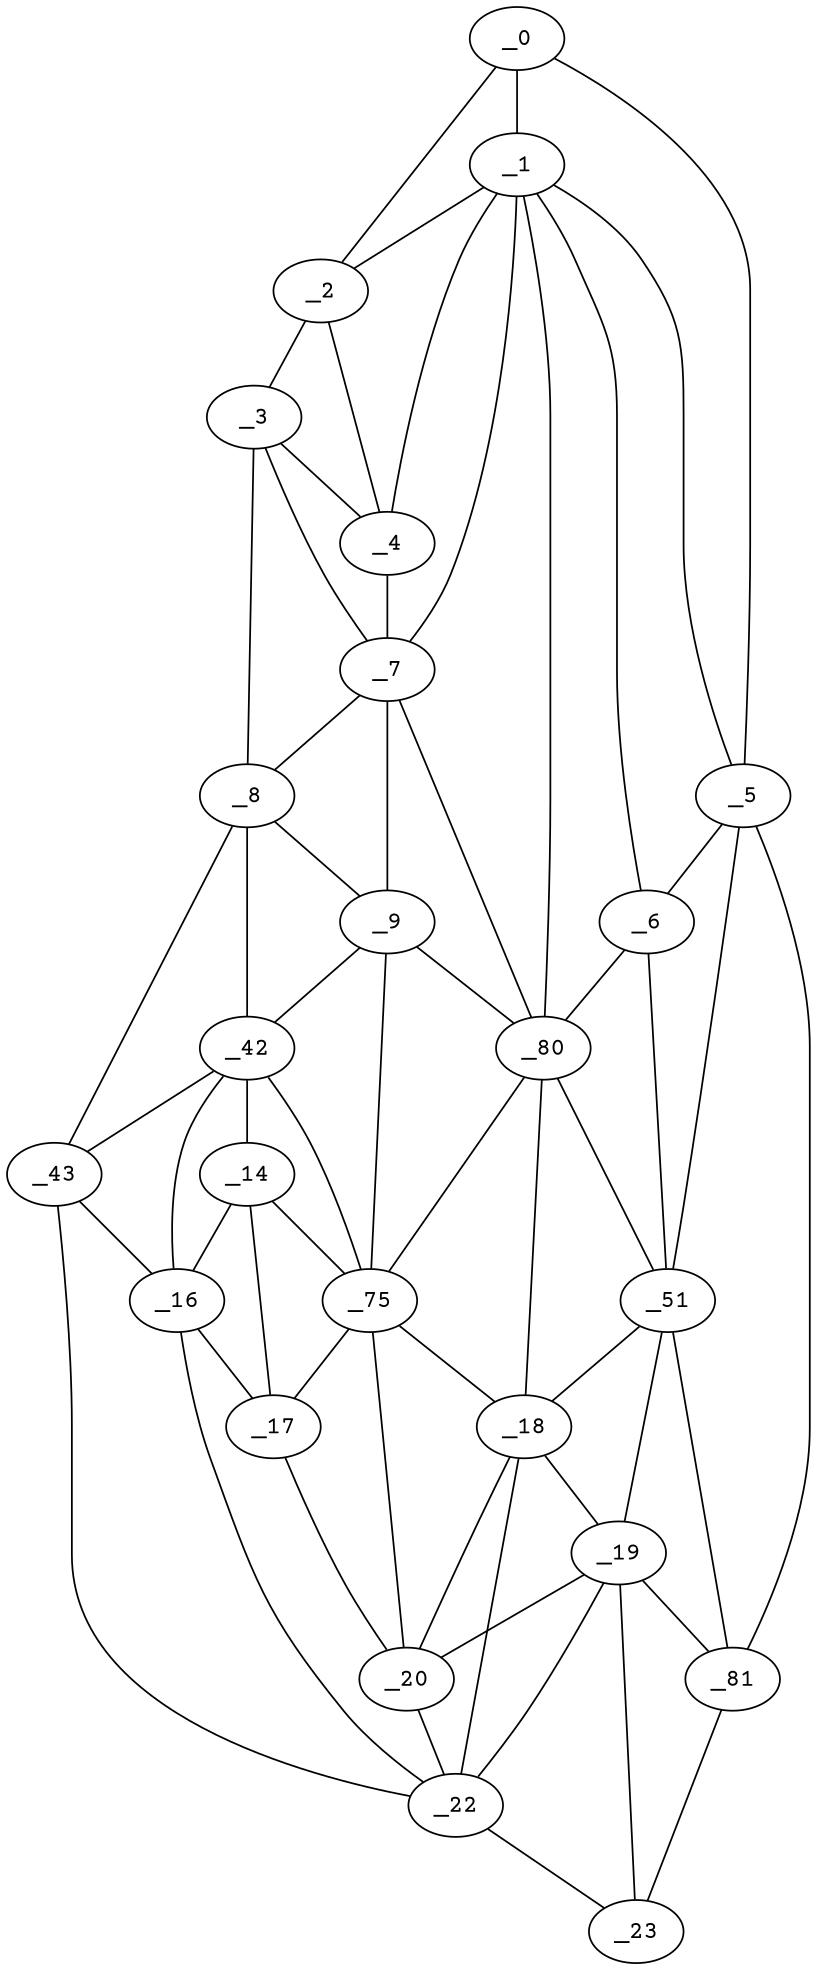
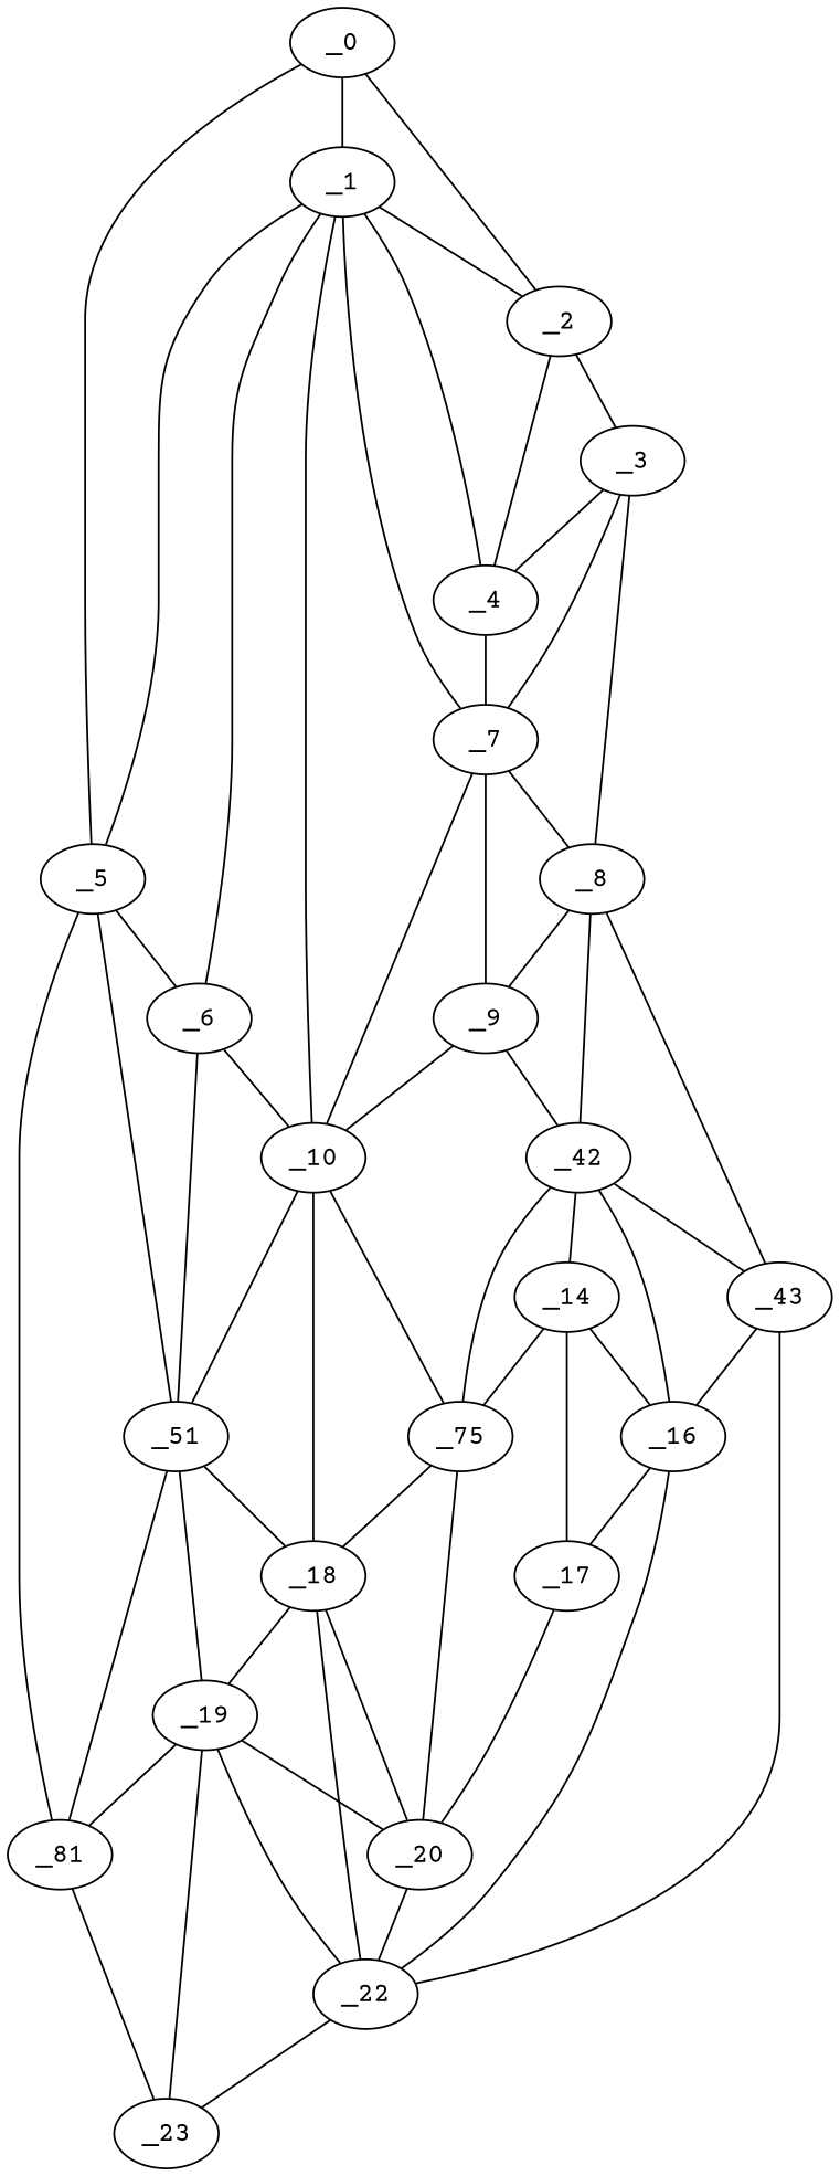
  graph {
    fontname="Courier Prime"
    node [fontname="Courier Prime" x=44 y=66]
    edge [fontname="Courier Prime" valence=2]
    _0 [x=5 y=65]
    _1 [x=24]
    _2 [x=34 y=14]
    _5 [x=45 y=96]
    _4 [y=25]
    _6 [x=50 y=92]
    _7 [x=54 y=26]
-   _10 [x=68 y=89 label=_80]
+   _10 [x=68 y=89]
    _3 [y=12]
    n10 [label=_51 x=75 y=97]
    n11 [label=_81 x=120 y=100]
    _8 [x=58 y=12]
    _9 [x=65 y=25]
    n14 [label=_75 x=101 y=55]
    _18 [x=105 y=69]
    _19 [x=118 y=84]
    _23 [x=125 y=96]
    n18 [label=_42 x=82 y=26]
    n19 [label=_43 x=98 y=19]
    _17 [x=103 y=47]
    _20 [x=119]
    _22 [x=125 y=68]
    _14 [x=101 y=39]
    _16 [x=102 y=30]
    _0 -- _1
    _0 -- _2 [valence=1]
    _0 -- _5 [valence=1]
    _1 -- _2
    _1 -- _5
    _1 -- _4 [valence=1]
    _1 -- _6
    _1 -- _7
    _1 -- _10
    _2 -- _4 [valence=1]
    _2 -- _3 [valence=1]
    _5 -- _6
    _5 -- n10
    _5 -- n11 [valence=1]
    _4 -- _7
    _6 -- _10
    _6 -- n10
    _7 -- _10 [valence=1]
    _7 -- _8
    _7 -- _9 [valence=1]
    _10 -- n10
    _10 -- n14
    _10 -- _18
    _3 -- _4
    _3 -- _7
    _3 -- _8 [valence=1]
    n10 -- n11
    n10 -- _18
    n10 -- _19
    n11 -- _23 [valence=1]
    _8 -- _9
    _8 -- n18 [valence=1]
    _8 -- n19 [valence=1]
    _9 -- _10
-   _9 -- n14
    _9 -- n18
    n14 -- _18 [valence=1]
-   n14 -- _17
    n14 -- _20
    _18 -- _19
    _18 -- _20
    _18 -- _22
    _19 -- n11 [valence=1]
    _19 -- _23
    _19 -- _20
    _19 -- _22 [valence=1]
    n18 -- n14
    n18 -- n19
    n18 -- _14 [valence=1]
    n18 -- _16
    n19 -- _22 [valence=1]
    n19 -- _16
    _17 -- _20
    _20 -- _22 [valence=1]
    _22 -- _23 [valence=1]
    _14 -- n14
    _14 -- _17 [valence=1]
    _14 -- _16
    _16 -- _17
    _16 -- _22 [valence=1]
  }
